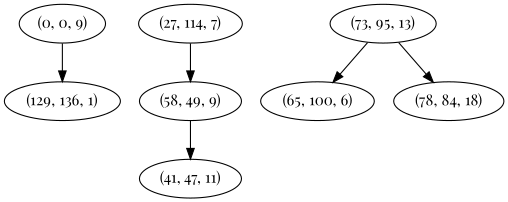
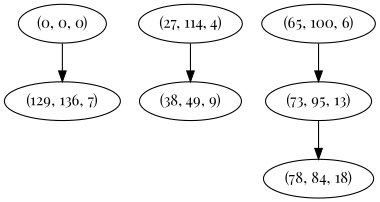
  digraph {
    fontname="Playfair Display"
    node [fontname="Playfair Display"]
    edge [fontname="Playfair Display"]
-   "(0, 0, 0)" [label="(0, 0, 9)"]
-   "(129, 136, 7)" [label="(129, 136, 1)"]
-   "(27, 114, 4)" [label="(27, 114, 7)"]
-   "(38, 49, 9)" [label="(58, 49, 9)"]
-   "(41, 47, 11)"
+   "(0, 0, 0)"
+   "(129, 136, 7)"
+   "(27, 114, 4)"
+   "(38, 49, 9)"
    n6 [label="(73, 95, 13)"]
    "(65, 100, 6)"
    "(78, 84, 18)"
    "(0, 0, 0)" -> "(129, 136, 7)"
    "(27, 114, 4)" -> "(38, 49, 9)"
-   "(38, 49, 9)" -> "(41, 47, 11)"
    n6 -> "(78, 84, 18)"
-   n6 -> "(65, 100, 6)"
+   "(65, 100, 6)" -> n6
  }
